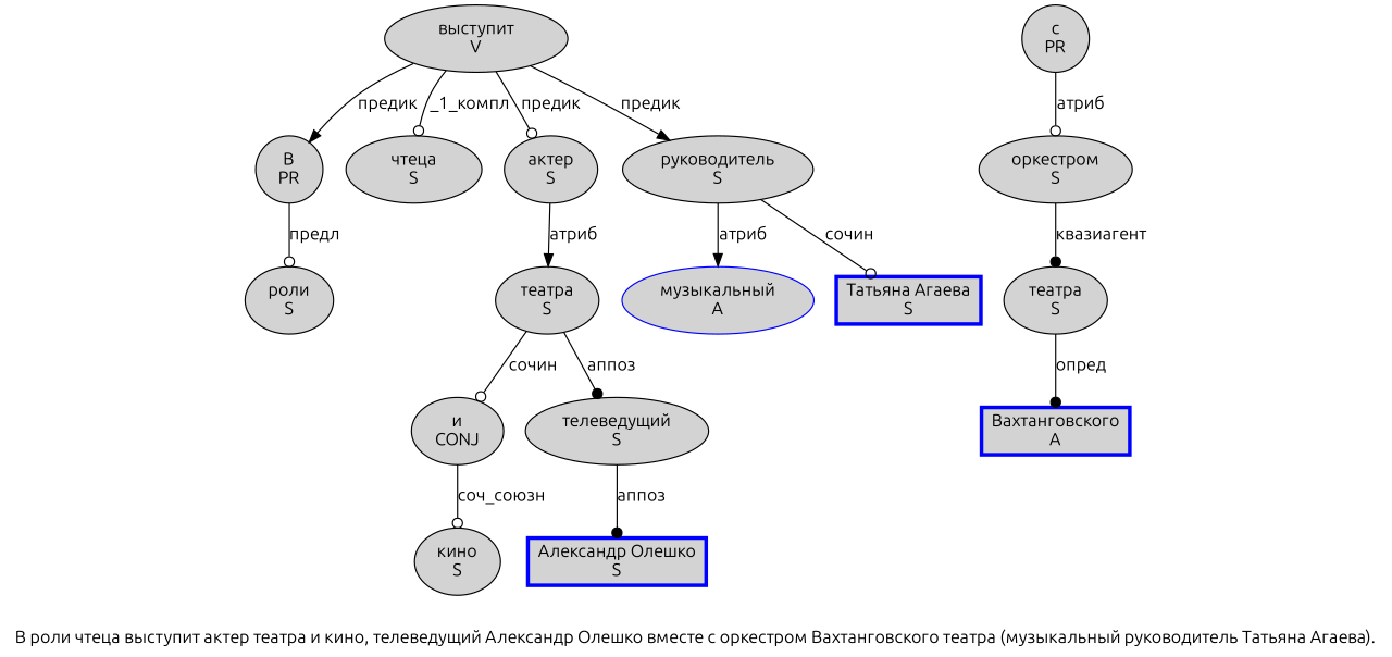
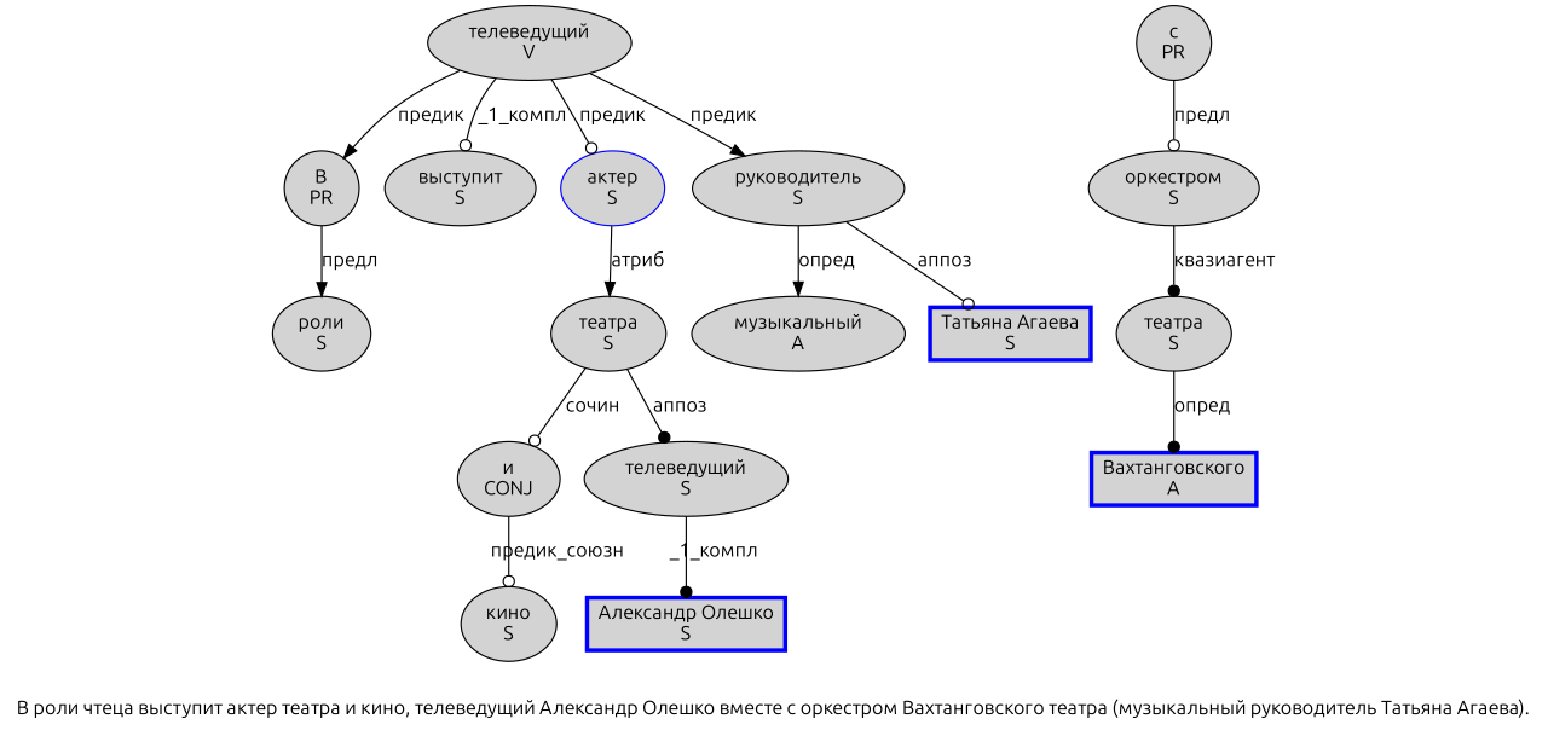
  digraph {
    fontname=Ubuntu
    label="В роли чтеца выступит актер театра и кино, телеведущий Александр Олешко вместе с оркестром Вахтанговского театра (музыкальный руководитель Татьяна Агаева)."
    node [fillcolor=lightgray fontname=Ubuntu penwidth=1 shape=ellipse style=filled]
    edge [arrowhead=odot fontname=Ubuntu]
    n1 [label="В\nPR"]
    n2 [label="роли\nS"]
-   n3 [label="чтеца\nS"]
-   n4 [label="выступит\nV"]
-   n5 [label="актер\nS"]
+   n3 [label="выступит\nS"]
+   n4 [label="телеведущий\nV"]
+   n5 [label="актер\nS" color=blue]
    n6 [label="руководитель\nS"]
    n7 [label="театра\nS"]
-   n8 [label="музыкальный\nA" color=blue]
+   n8 [label="музыкальный\nA"]
    n9 [color=blue label="Татьяна Агаева\nS" penwidth=3 shape=box]
    n10 [label="и\nCONJ"]
    n11 [label="телеведущий\nS"]
    n12 [label="кино\nS"]
    n13 [color=blue label="Александр Олешко\nS" penwidth=3 shape=box]
    n14 [label="с\nPR"]
    n15 [label="оркестром\nS"]
    n16 [label="театра\nS"]
    n17 [color=blue label="Вахтанговского\nA" penwidth=3 shape=box]
-   n1 -> n2 [label="предл"]
+   n1 -> n2 [arrowhead=normal label="предл"]
    n4 -> n1 [arrowhead=normal label="предик"]
    n4 -> n3 [label="_1_компл"]
    n4 -> n5 [label="предик"]
    n4 -> n6 [arrowhead=normal label="предик"]
    n5 -> n7 [arrowhead=normal label="атриб"]
-   n6 -> n8 [arrowhead=normal label="атриб"]
-   n6 -> n9 [label="сочин"]
+   n6 -> n8 [arrowhead=normal label="опред"]
+   n6 -> n9 [label="аппоз"]
    n7 -> n10 [label="сочин"]
    n7 -> n11 [arrowhead=dot label="аппоз"]
-   n10 -> n12 [label="соч_союзн"]
-   n11 -> n13 [arrowhead=dot label="аппоз"]
-   n14 -> n15 [label="атриб"]
+   n10 -> n12 [label="предик_союзн"]
+   n11 -> n13 [arrowhead=dot label="_1_компл"]
+   n14 -> n15 [label="предл"]
    n15 -> n16 [arrowhead=dot label="квазиагент"]
    n16 -> n17 [arrowhead=dot label="опред"]
  }
